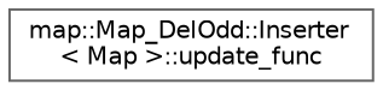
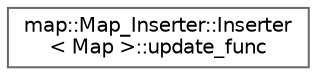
  digraph {
    rankdir=LR
-   n1 [color=grey40 fillcolor=white fontname=Helvetica fontsize=10 height=0.2 label="map::Map_DelOdd::Inserter\l\< Map \>::update_func" shape=box style=filled width=0.4]
+   n1 [color=grey40 fillcolor=white fontname=Helvetica fontsize=10 height=0.2 label="map::Map_Inserter::Inserter\l\< Map \>::update_func" shape=box style=filled width=0.4]
  }
